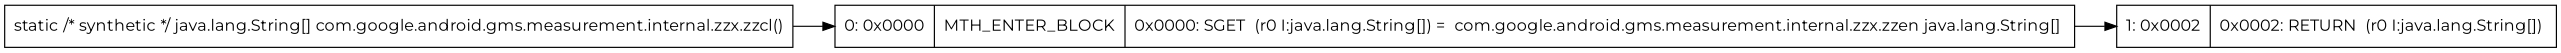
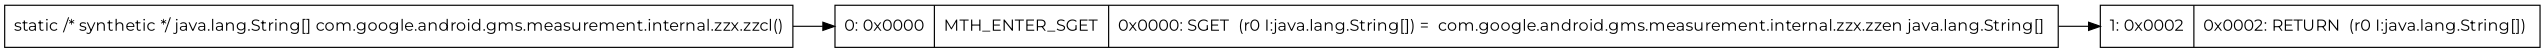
  digraph {
    rankdir=LR
    fontname=Montserrat
    node [shape=record fontname=Montserrat]
    edge [fontname=Montserrat]
-   n1 [label="{0\:\ 0x0000|MTH_ENTER_BLOCK\l|0x0000: SGET  (r0 I:java.lang.String[]) =  com.google.android.gms.measurement.internal.zzx.zzen java.lang.String[] \l}"]
+   n1 [label="{0\:\ 0x0000|MTH_ENTER_SGET\l|0x0000: SGET  (r0 I:java.lang.String[]) =  com.google.android.gms.measurement.internal.zzx.zzen java.lang.String[] \l}"]
    n2 [label="{1\:\ 0x0002|0x0002: RETURN  (r0 I:java.lang.String[]) \l}"]
    n3 [label="{static \/* synthetic *\/ java.lang.String[] com.google.android.gms.measurement.internal.zzx.zzcl() }"]
    n1 -> n2
    n3 -> n1
  }
